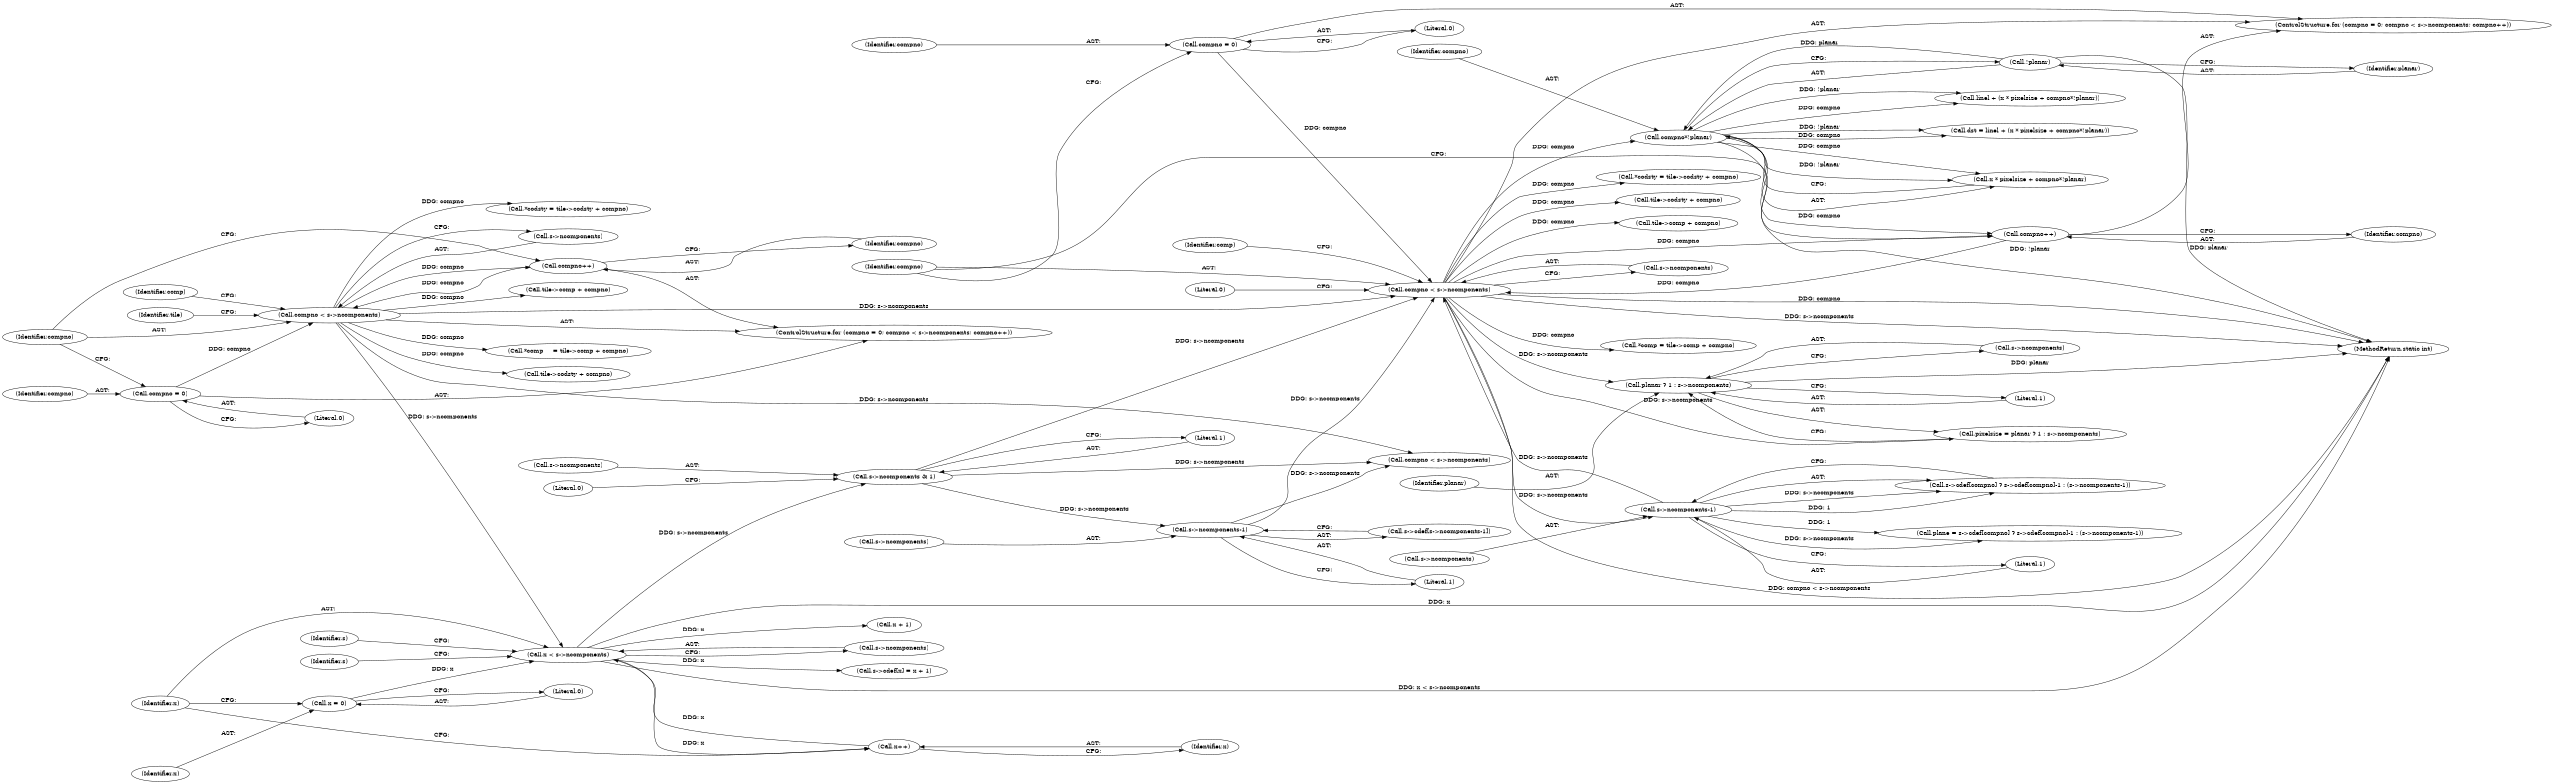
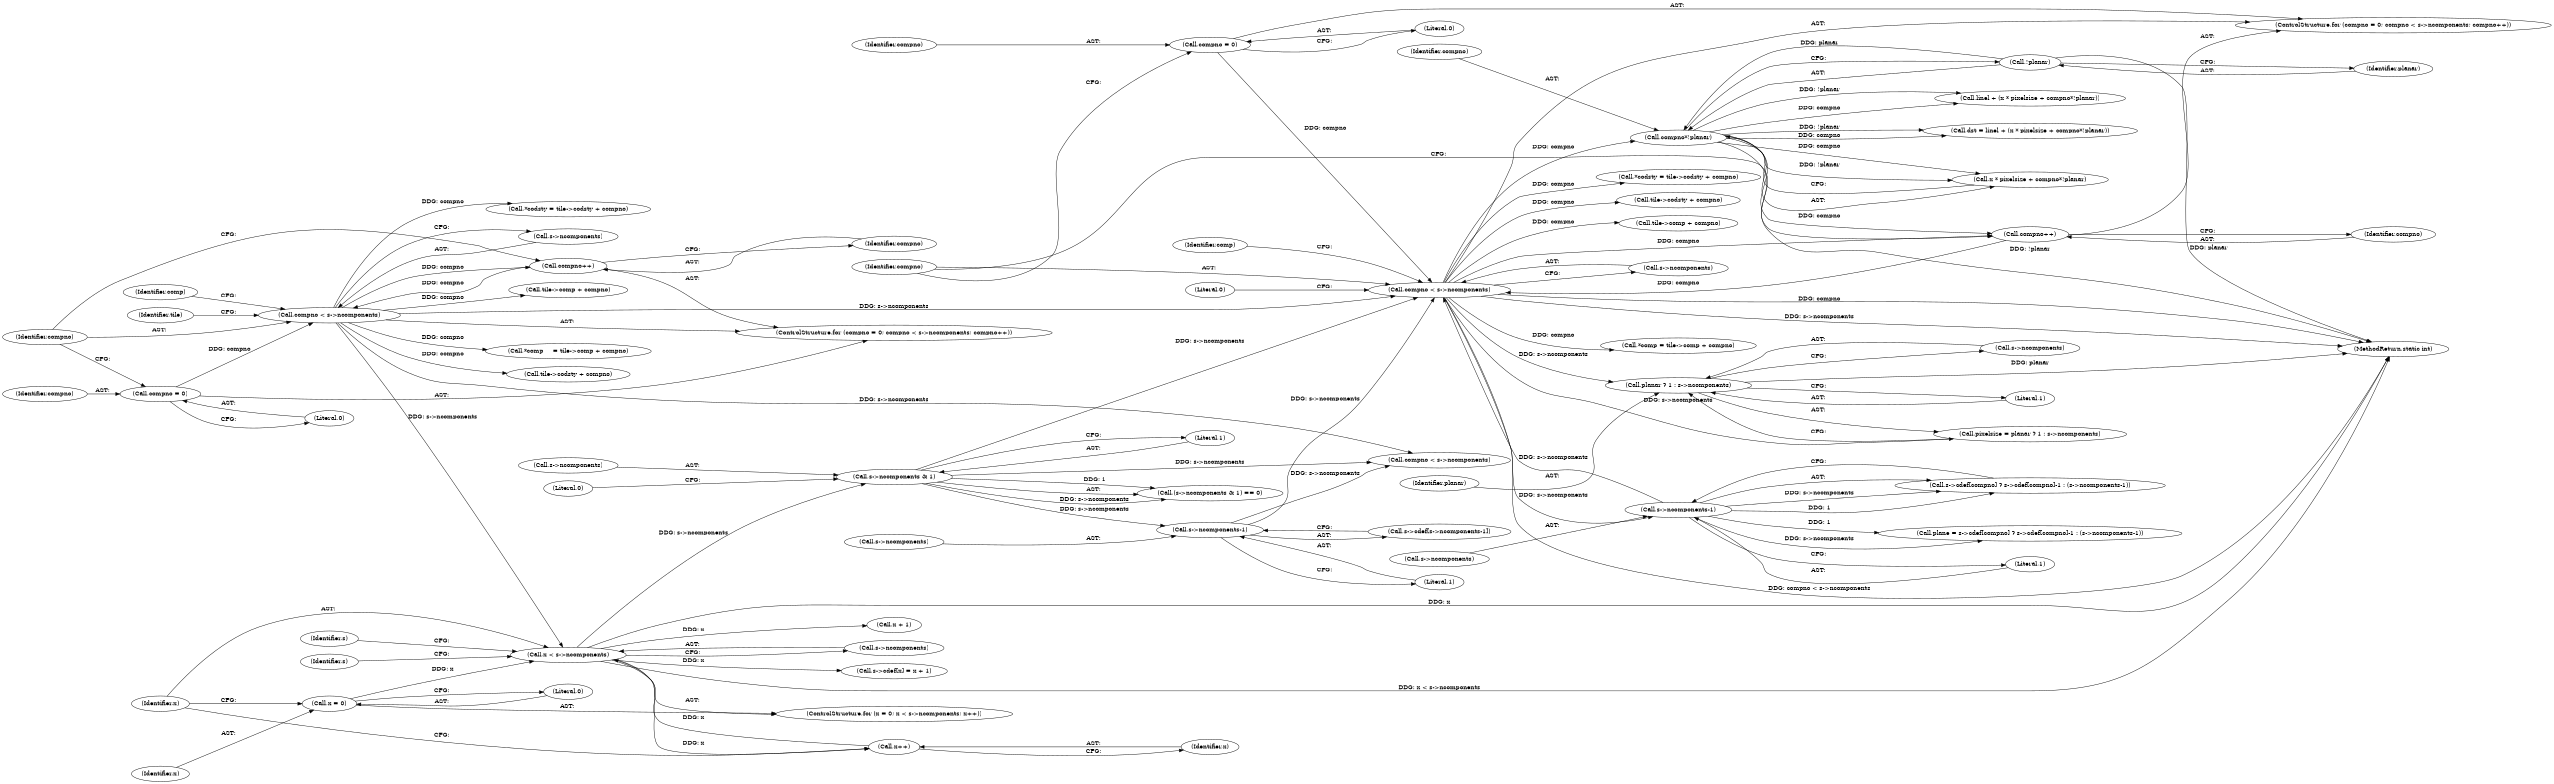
  digraph {
    rankdir=LR
    n1 [label="(Call,planar ? 1 : s->ncomponents)"]
    n2 [label="(Call,pixelsize = planar ? 1 : s->ncomponents)"]
    n3 [label="(MethodReturn,static int)"]
    n4 [label="(Literal,1)"]
    n5 [label="(Call,s->ncomponents)"]
    n6 [label="(Call,compno < s->ncomponents)"]
    n7 [label="(Call,compno++)"]
    n8 [label="(Call,compno*!planar)"]
    n9 [label="(Call,s->ncomponents-1)"]
    n10 [label="(Call,*comp = tile->comp + compno)"]
    n11 [label="(Call,*codsty = tile->codsty + compno)"]
    n12 [label="(Call,tile->codsty + compno)"]
    n13 [label="(ControlStructure,for (compno = 0; compno < s->ncomponents; compno++))"]
    n14 [label="(Call,tile->comp + compno)"]
    n15 [label="(Call,s->ncomponents)"]
    n16 [label="(Identifier,compno)"]
    n17 [label="(Call,!planar)"]
    n18 [label="(Call,linel + (x * pixelsize + compno*!planar))"]
    n19 [label="(Call,dst = linel + (x * pixelsize + compno*!planar))"]
    n20 [label="(Call,x * pixelsize + compno*!planar)"]
    n21 [label="(Literal,1)"]
    n22 [label="(Call,plane = s->cdef[compno] ? s->cdef[compno]-1 : (s->ncomponents-1))"]
    n23 [label="(Call,s->cdef[compno] ? s->cdef[compno]-1 : (s->ncomponents-1))"]
    n24 [label="(Identifier,planar)"]
    n25 [label="(Call,compno = 0)"]
    n26 [label="(Literal,0)"]
    n27 [label="(Call,s->ncomponents & 1)"]
    n28 [label="(Call,s->ncomponents-1)"]
+   n29 [label="(Call,(s->ncomponents & 1) == 0)"]
    n30 [label="(Call,compno < s->ncomponents)"]
    n31 [label="(Literal,1)"]
    n32 [label="(Call,s->cdef[s->ncomponents-1])"]
    n33 [label="(Literal,1)"]
    n34 [label="(Call,x < s->ncomponents)"]
    n35 [label="(Call,x++)"]
+   n36 [label="(ControlStructure,for (x = 0; x < s->ncomponents; x++))"]
    n37 [label="(Call,s->ncomponents)"]
    n38 [label="(Call,x + 1)"]
    n39 [label="(Call,s->cdef[x] = x + 1)"]
    n40 [label="(Identifier,x)"]
    n41 [label="(Call,x = 0)"]
    n42 [label="(Literal,0)"]
    n43 [label="(Call,compno < s->ncomponents)"]
    n44 [label="(Call,compno++)"]
    n45 [label="(ControlStructure,for (compno = 0; compno < s->ncomponents; compno++))"]
    n46 [label="(Call,tile->comp + compno)"]
    n47 [label="(Call,s->ncomponents)"]
    n48 [label="(Call,*comp     = tile->comp + compno)"]
    n49 [label="(Call,tile->codsty + compno)"]
    n50 [label="(Call,*codsty = tile->codsty + compno)"]
    n51 [label="(Identifier,compno)"]
    n52 [label="(Call,compno = 0)"]
    n53 [label="(Literal,0)"]
    n54 [label="(Literal,0)"]
    n55 [label="(Identifier,x)"]
    n56 [label="(Identifier,comp)"]
    n57 [label="(Identifier,x)"]
    n58 [label="(Literal,0)"]
    n59 [label="(Call,s->ncomponents)"]
    n60 [label="(Identifier,comp)"]
    n61 [label="(Identifier,compno)"]
    n62 [label="(Identifier,planar)"]
    n63 [label="(Call,s->ncomponents)"]
    n64 [label="(Identifier,compno)"]
    n65 [label="(Identifier,tile)"]
    n66 [label="(Identifier,compno)"]
    n67 [label="(Identifier,compno)"]
    n68 [label="(Identifier,s)"]
    n69 [label="(Identifier,compno)"]
    n70 [label="(Identifier,s)"]
    n71 [label="(Call,s->ncomponents)"]
    n1 -> n2 [label="AST: "]
    n1 -> n3 [label="DDG: planar"]
    n1 -> n4 [label="CFG: "]
    n1 -> n5 [label="CFG: "]
    n2 -> n1 [label="CFG: "]
    n4 -> n1 [label="AST: "]
    n5 -> n1 [label="AST: "]
    n6 -> n1 [label="DDG: s->ncomponents"]
    n6 -> n2 [label="DDG: s->ncomponents"]
    n6 -> n3 [label="DDG: compno < s->ncomponents"]
    n6 -> n3 [label="DDG: compno"]
    n6 -> n3 [label="DDG: s->ncomponents"]
    n6 -> n7 [label="DDG: compno"]
    n6 -> n8 [label="DDG: compno"]
    n6 -> n9 [label="DDG: s->ncomponents"]
    n6 -> n10 [label="DDG: compno"]
    n6 -> n11 [label="DDG: compno"]
    n6 -> n12 [label="DDG: compno"]
    n6 -> n13 [label="AST: "]
    n6 -> n14 [label="DDG: compno"]
    n6 -> n15 [label="CFG: "]
    n7 -> n6 [label="DDG: compno"]
    n7 -> n13 [label="AST: "]
    n7 -> n16 [label="CFG: "]
    n8 -> n3 [label="DDG: !planar"]
    n8 -> n7 [label="DDG: compno"]
    n8 -> n17 [label="CFG: "]
    n8 -> n18 [label="DDG: compno"]
    n8 -> n18 [label="DDG: !planar"]
    n8 -> n19 [label="DDG: compno"]
    n8 -> n19 [label="DDG: !planar"]
    n8 -> n20 [label="AST: "]
    n8 -> n20 [label="DDG: compno"]
    n8 -> n20 [label="DDG: !planar"]
    n9 -> n6 [label="DDG: s->ncomponents"]
    n9 -> n21 [label="CFG: "]
    n9 -> n22 [label="DDG: s->ncomponents"]
    n9 -> n22 [label="DDG: 1"]
    n9 -> n23 [label="AST: "]
    n9 -> n23 [label="DDG: s->ncomponents"]
    n9 -> n23 [label="DDG: 1"]
    n15 -> n6 [label="AST: "]
    n16 -> n7 [label="AST: "]
    n17 -> n3 [label="DDG: planar"]
    n17 -> n8 [label="AST: "]
    n17 -> n8 [label="DDG: planar"]
    n17 -> n24 [label="CFG: "]
    n20 -> n8 [label="CFG: "]
    n21 -> n9 [label="AST: "]
    n23 -> n9 [label="CFG: "]
    n24 -> n17 [label="AST: "]
    n25 -> n6 [label="DDG: compno"]
    n25 -> n13 [label="AST: "]
    n25 -> n26 [label="CFG: "]
    n26 -> n25 [label="AST: "]
    n27 -> n6 [label="DDG: s->ncomponents"]
    n27 -> n28 [label="DDG: s->ncomponents"]
+   n27 -> n29 [label="AST: "]
+   n27 -> n29 [label="DDG: s->ncomponents"]
+   n27 -> n29 [label="DDG: 1"]
    n27 -> n30 [label="DDG: s->ncomponents"]
    n27 -> n31 [label="CFG: "]
    n28 -> n6 [label="DDG: s->ncomponents"]
    n28 -> n30 [label="DDG: s->ncomponents"]
    n28 -> n32 [label="AST: "]
    n28 -> n33 [label="CFG: "]
    n31 -> n27 [label="AST: "]
    n32 -> n28 [label="CFG: "]
    n33 -> n28 [label="AST: "]
    n34 -> n3 [label="DDG: x"]
    n34 -> n3 [label="DDG: x < s->ncomponents"]
    n34 -> n27 [label="DDG: s->ncomponents"]
    n34 -> n35 [label="DDG: x"]
+   n34 -> n36 [label="AST: "]
    n34 -> n37 [label="CFG: "]
    n34 -> n38 [label="DDG: x"]
    n34 -> n39 [label="DDG: x"]
    n35 -> n34 [label="DDG: x"]
    n35 -> n40 [label="CFG: "]
    n37 -> n34 [label="AST: "]
    n40 -> n35 [label="AST: "]
    n41 -> n34 [label="DDG: x"]
+   n41 -> n36 [label="AST: "]
    n41 -> n42 [label="CFG: "]
    n42 -> n41 [label="AST: "]
    n43 -> n6 [label="DDG: s->ncomponents"]
    n43 -> n30 [label="DDG: s->ncomponents"]
    n43 -> n34 [label="DDG: s->ncomponents"]
    n43 -> n44 [label="DDG: compno"]
    n43 -> n45 [label="AST: "]
    n43 -> n46 [label="DDG: compno"]
    n43 -> n47 [label="CFG: "]
    n43 -> n48 [label="DDG: compno"]
    n43 -> n49 [label="DDG: compno"]
    n43 -> n50 [label="DDG: compno"]
    n44 -> n43 [label="DDG: compno"]
    n44 -> n45 [label="AST: "]
    n44 -> n51 [label="CFG: "]
    n47 -> n43 [label="AST: "]
    n51 -> n44 [label="AST: "]
    n52 -> n43 [label="DDG: compno"]
    n52 -> n45 [label="AST: "]
    n52 -> n53 [label="CFG: "]
    n53 -> n52 [label="AST: "]
    n54 -> n6 [label="CFG: "]
    n55 -> n41 [label="AST: "]
    n56 -> n6 [label="CFG: "]
    n57 -> n34 [label="AST: "]
    n57 -> n35 [label="CFG: "]
    n57 -> n41 [label="CFG: "]
    n58 -> n27 [label="CFG: "]
    n59 -> n9 [label="AST: "]
    n60 -> n43 [label="CFG: "]
    n61 -> n25 [label="AST: "]
    n62 -> n1 [label="AST: "]
    n63 -> n28 [label="AST: "]
    n64 -> n6 [label="AST: "]
    n64 -> n7 [label="CFG: "]
    n64 -> n25 [label="CFG: "]
    n65 -> n43 [label="CFG: "]
    n66 -> n52 [label="AST: "]
    n67 -> n43 [label="AST: "]
    n67 -> n44 [label="CFG: "]
    n67 -> n52 [label="CFG: "]
    n68 -> n34 [label="CFG: "]
    n69 -> n8 [label="AST: "]
    n70 -> n34 [label="CFG: "]
    n71 -> n27 [label="AST: "]
  }
